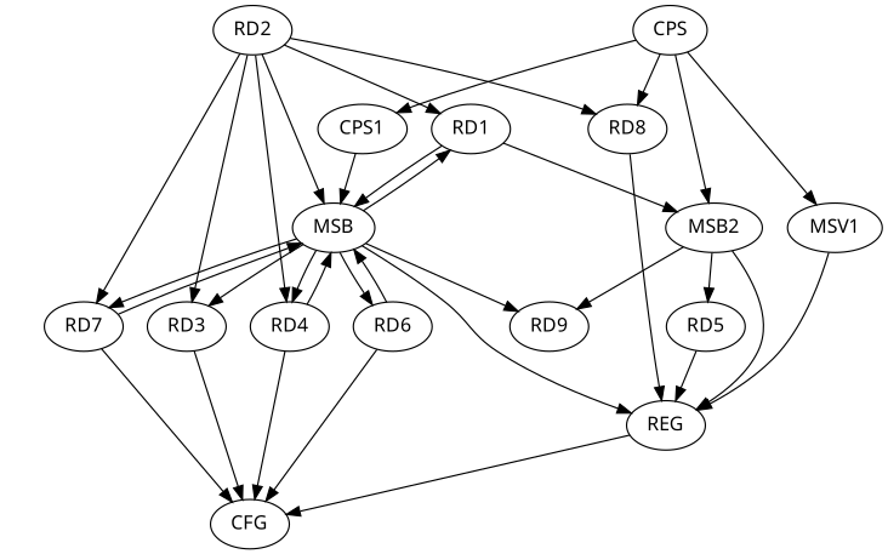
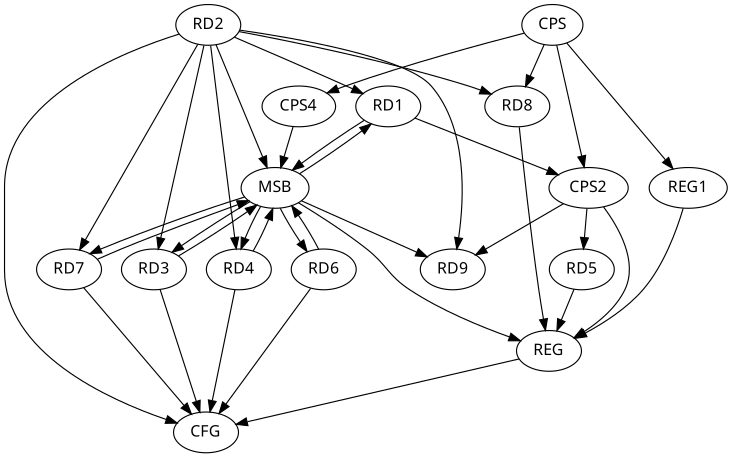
  strict digraph {
    fontname="Noto Sans"
    node [fontname="Noto Sans"]
    edge [fontname="Noto Sans"]
    n1 [label=RD1]
    n2 [label=MSB]
-   n3 [label=MSB2]
+   n3 [label=CPS2]
    n4 [label=RD3]
    n5 [label=RD4]
    n6 [label=RD7]
    n7 [label=RD9]
    n8 [label=REG]
    n9 [label=RD6]
    n10 [label=RD2]
    n11 [label=RD8]
    n12 [label=CFG]
    n13 [label=RD5]
-   n14 [label=CPS1]
+   n14 [label=CPS4]
    n15 [label=CPS]
-   n16 [label=MSV1]
+   n16 [label=REG1]
    n1 -> n2
    n1 -> n3
    n2 -> n1
    n2 -> n4
    n2 -> n5
    n2 -> n6
    n2 -> n7
    n2 -> n8
    n2 -> n9
    n3 -> n7
    n3 -> n8
    n3 -> n13
+   n4 -> n2
    n4 -> n12
    n5 -> n2
    n5 -> n12
    n6 -> n2
    n6 -> n12
    n8 -> n12
    n9 -> n2
    n9 -> n12
    n10 -> n1
    n10 -> n2
    n10 -> n4
    n10 -> n5
    n10 -> n6
+   n10 -> n7
    n10 -> n11
+   n10 -> n12
    n11 -> n8
    n13 -> n8
    n14 -> n2
    n15 -> n3
    n15 -> n11
    n15 -> n14
    n15 -> n16
    n16 -> n8
  }
